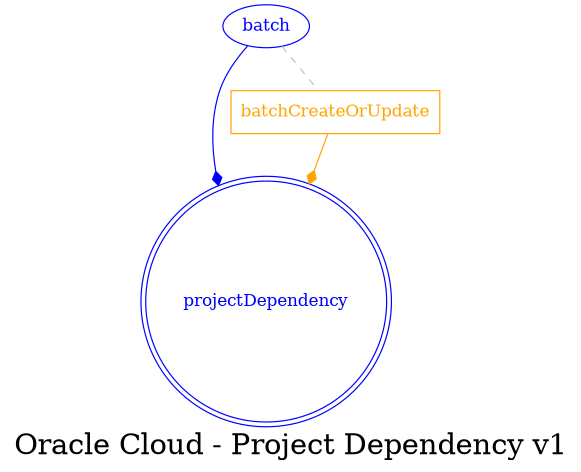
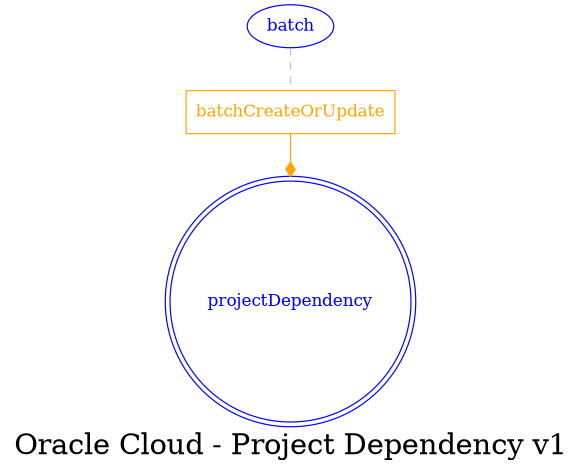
  digraph {
    fontsize=24
    label="Oracle Cloud - Project Dependency v1"
    splines=true
    node [color=blue fontcolor=blue]
    edge [arrowhead=diamond arrowtail=none]
    projectDependency [shape=doublecircle]
    batch [shape=ellipse]
    batchCreateOrUpdate [color=orange fontcolor=orange shape=box]
-   batch -> projectDependency [color=blue fontcolor=blue]
    batch -> batchCreateOrUpdate [arrowhead=none color=grey fontcolor=grey style=dashed]
    batchCreateOrUpdate -> projectDependency [color=orange fontcolor=orange]
  }
